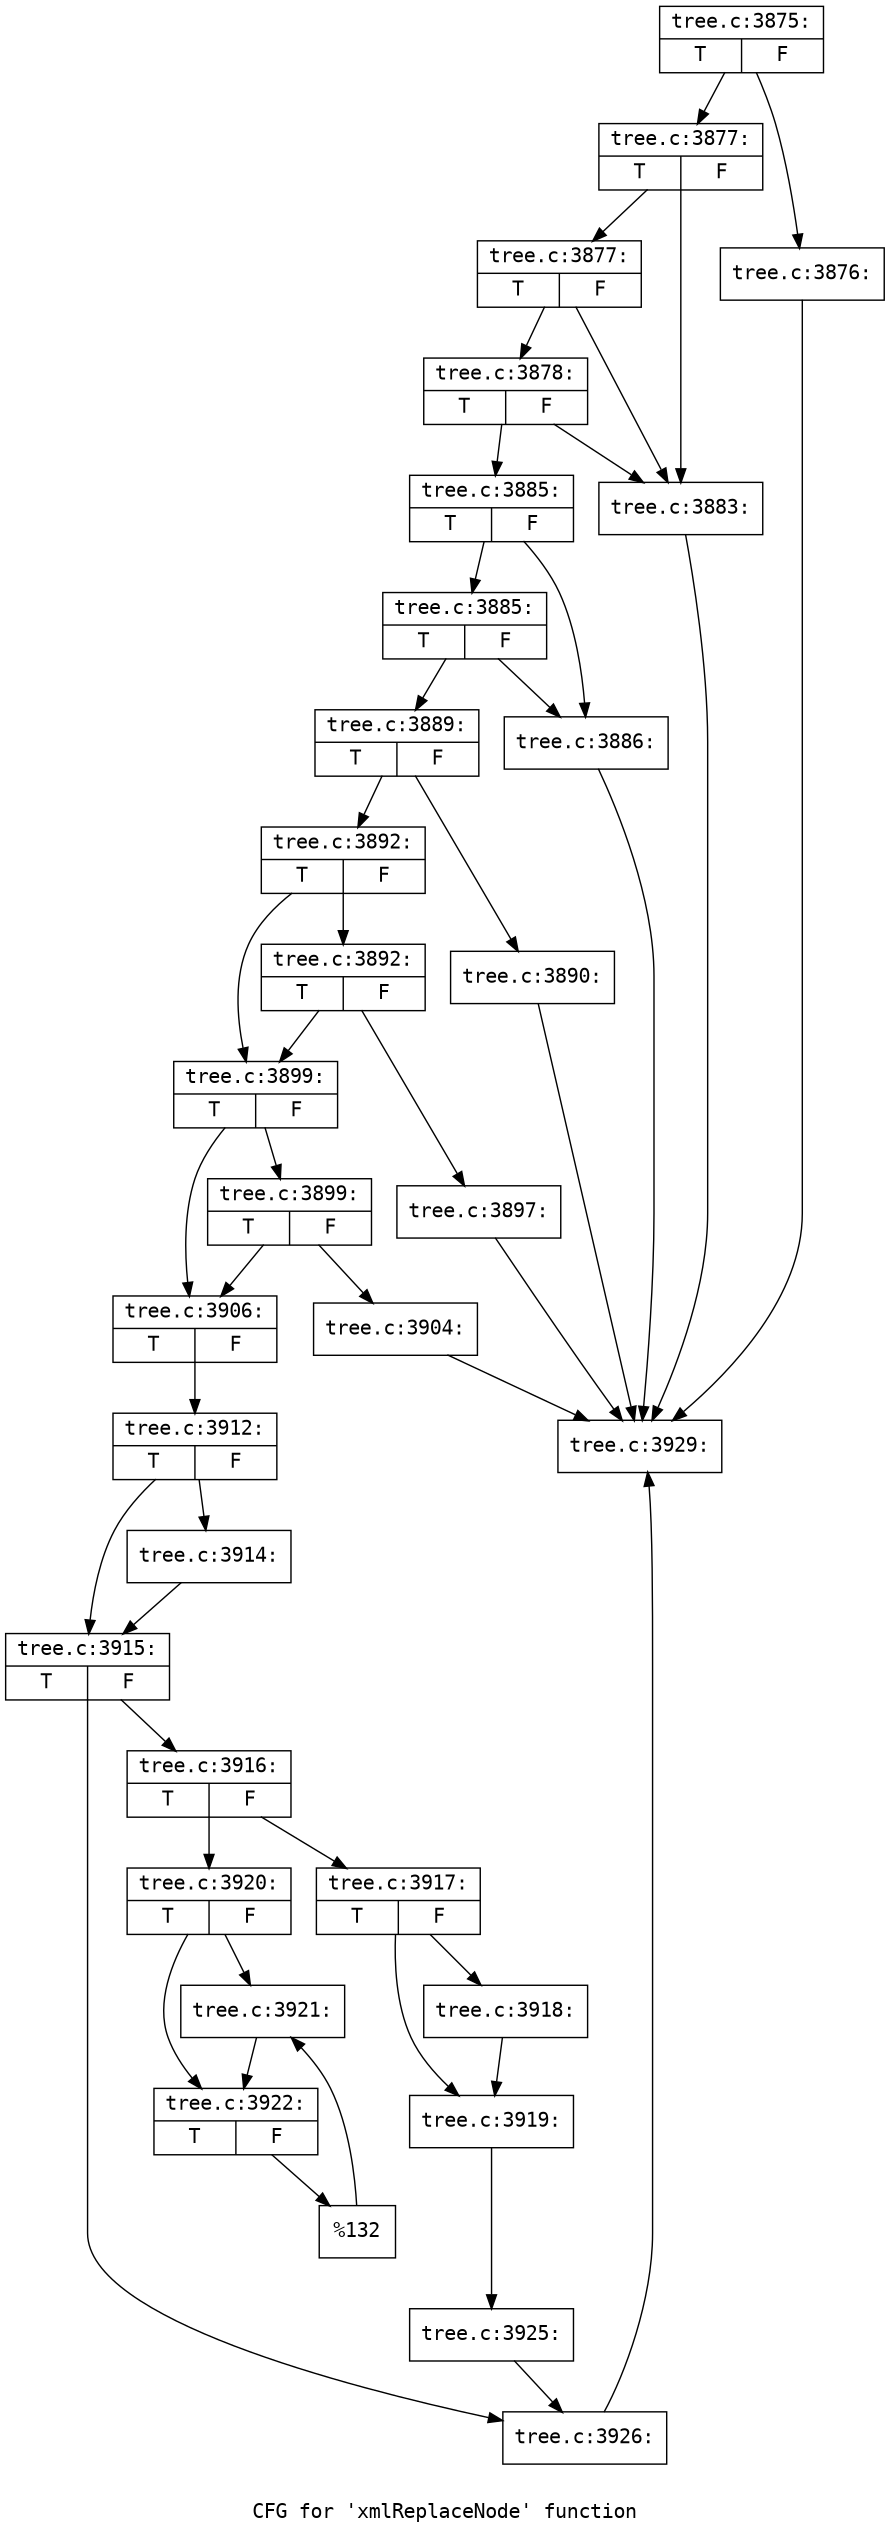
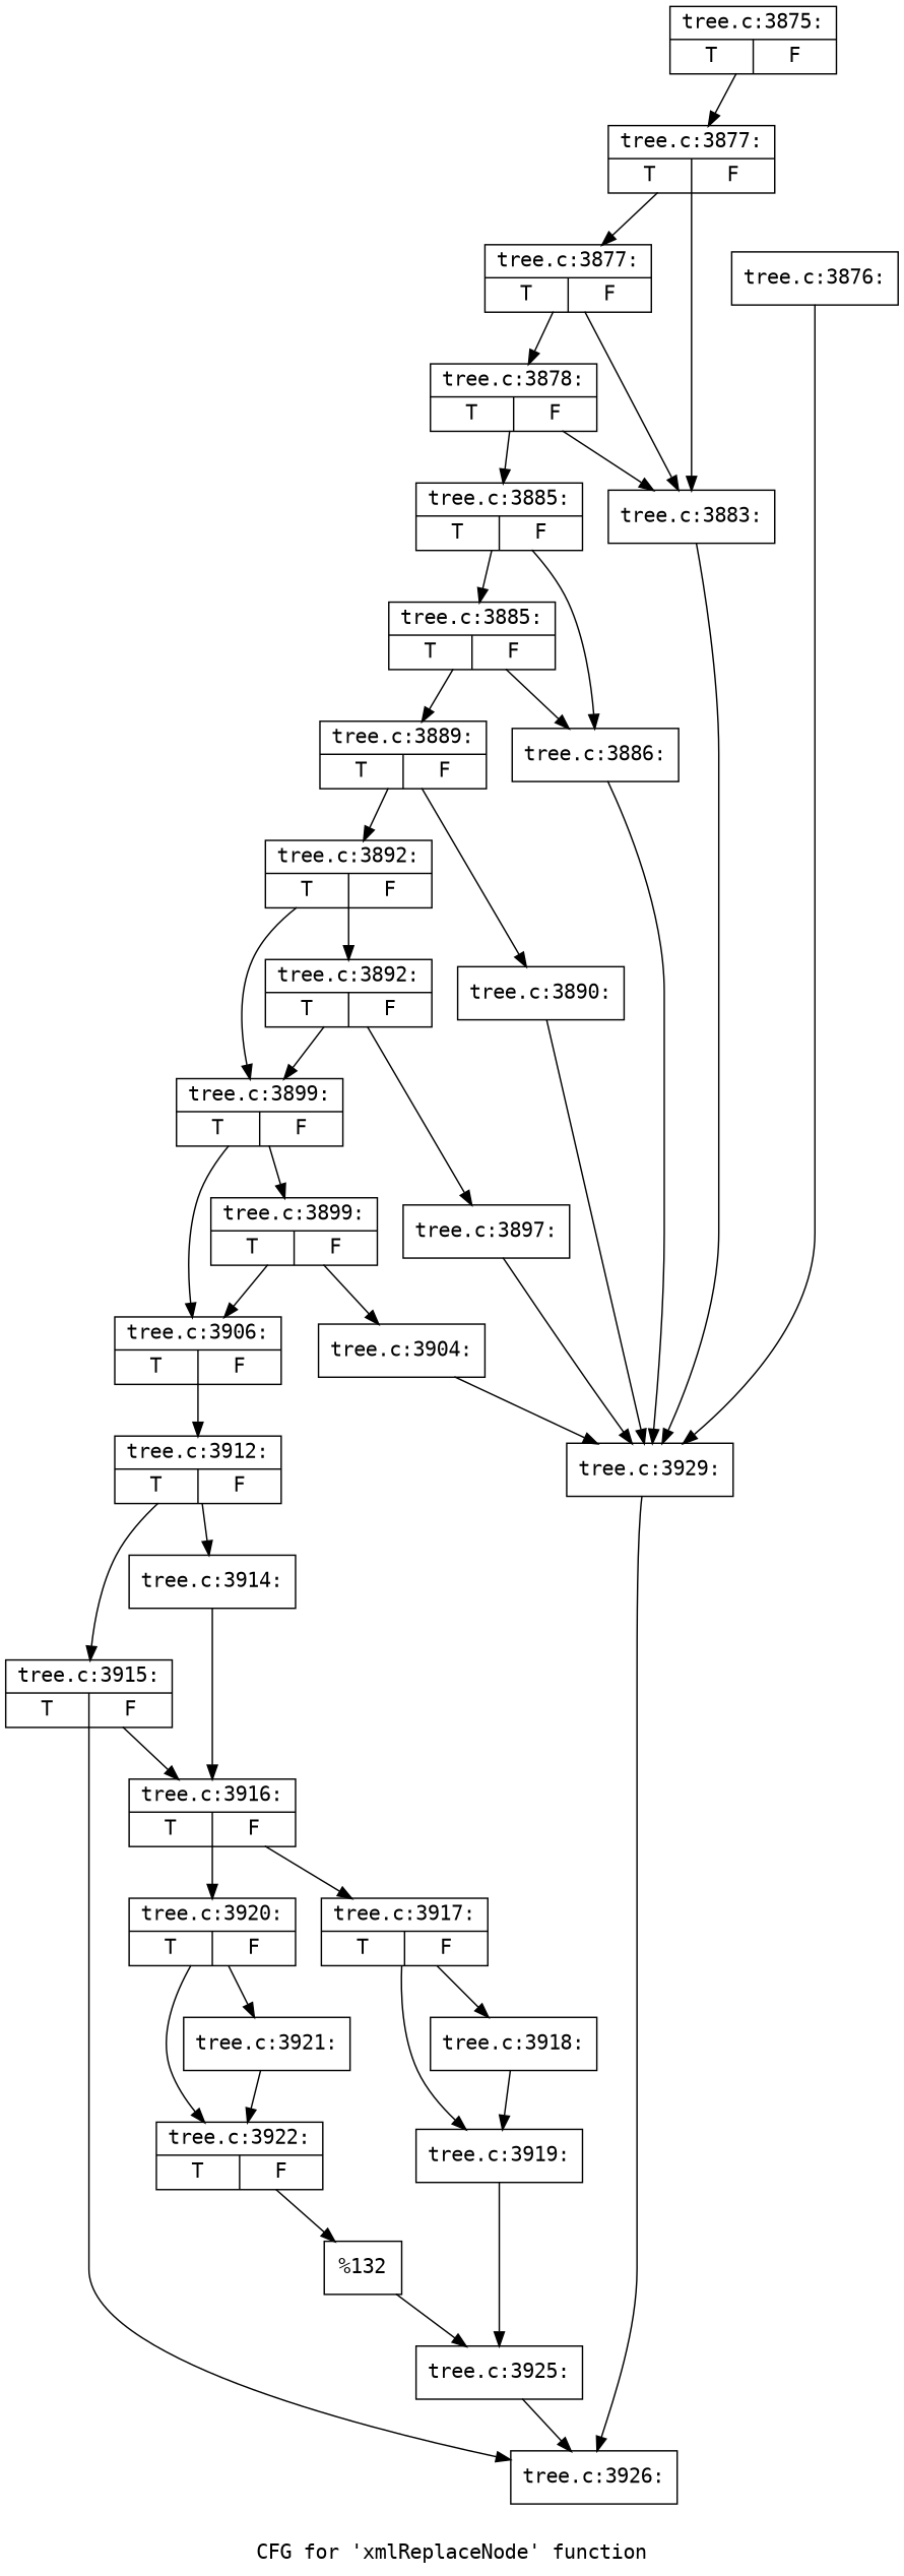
  digraph {
    fontname="DejaVu Sans Mono"
    label="CFG for 'xmlReplaceNode' function"
    node [fontname="DejaVu Sans Mono" shape=record]
    edge [fontname="DejaVu Sans Mono"]
    n1 [label="{tree.c:3875:|{<s0>T|<s1>F}}"]
    n2 [label="{tree.c:3876:}"]
    n3 [label="{tree.c:3877:|{<s0>T|<s1>F}}"]
    n4 [label="{tree.c:3929:}"]
    n5 [label="{tree.c:3883:}"]
    n6 [label="{tree.c:3877:|{<s0>T|<s1>F}}"]
    n7 [label="{tree.c:3878:|{<s0>T|<s1>F}}"]
    n8 [label="{tree.c:3885:|{<s0>T|<s1>F}}"]
    n9 [label="{tree.c:3886:}"]
    n10 [label="{tree.c:3885:|{<s0>T|<s1>F}}"]
    n11 [label="{tree.c:3889:|{<s0>T|<s1>F}}"]
    n12 [label="{tree.c:3890:}"]
    n13 [label="{tree.c:3892:|{<s0>T|<s1>F}}"]
    n14 [label="{tree.c:3892:|{<s0>T|<s1>F}}"]
    n15 [label="{tree.c:3899:|{<s0>T|<s1>F}}"]
    n16 [label="{tree.c:3897:}"]
    n17 [label="{tree.c:3899:|{<s0>T|<s1>F}}"]
    n18 [label="{tree.c:3906:|{<s0>T|<s1>F}}"]
    n19 [label="{tree.c:3904:}"]
    n20 [label="{tree.c:3912:|{<s0>T|<s1>F}}"]
    n21 [label="{tree.c:3914:}"]
    n22 [label="{tree.c:3915:|{<s0>T|<s1>F}}"]
    n23 [label="{tree.c:3916:|{<s0>T|<s1>F}}"]
    n24 [label="{tree.c:3926:}"]
    n25 [label="{tree.c:3917:|{<s0>T|<s1>F}}"]
    n26 [label="{tree.c:3920:|{<s0>T|<s1>F}}"]
    n27 [label="{tree.c:3918:}"]
    n28 [label="{tree.c:3919:}"]
    n29 [label="{tree.c:3921:}"]
    n30 [label="{tree.c:3922:|{<s0>T|<s1>F}}"]
    n31 [label="{tree.c:3925:}"]
    n32 [label="{%132}"]
-   n1 -> n2
    n1 -> n3
    n2 -> n4
    n3 -> n5
    n3 -> n6
    n5 -> n4
    n6 -> n5
    n6 -> n7
    n7 -> n5
    n7 -> n8
    n8 -> n9
    n8 -> n10
    n9 -> n4
    n10 -> n9
    n10 -> n11
    n11 -> n12
    n11 -> n13
    n12 -> n4
    n13 -> n14
    n13 -> n15
    n14 -> n15
    n14 -> n16
    n15 -> n17
    n15 -> n18
    n16 -> n4
    n17 -> n18
    n17 -> n19
    n18 -> n20
    n19 -> n4
    n20 -> n21
    n20 -> n22
-   n21 -> n22
+   n21 -> n23
    n22 -> n23
    n22 -> n24
    n23 -> n25
    n23 -> n26
-   n24 -> n4
+   n4 -> n24
    n25 -> n27
    n25 -> n28
    n26 -> n29
    n26 -> n30
    n27 -> n28
    n28 -> n31
    n29 -> n30
    n30 -> n32
    n31 -> n24
-   n32 -> n29
+   n32 -> n31
  }
